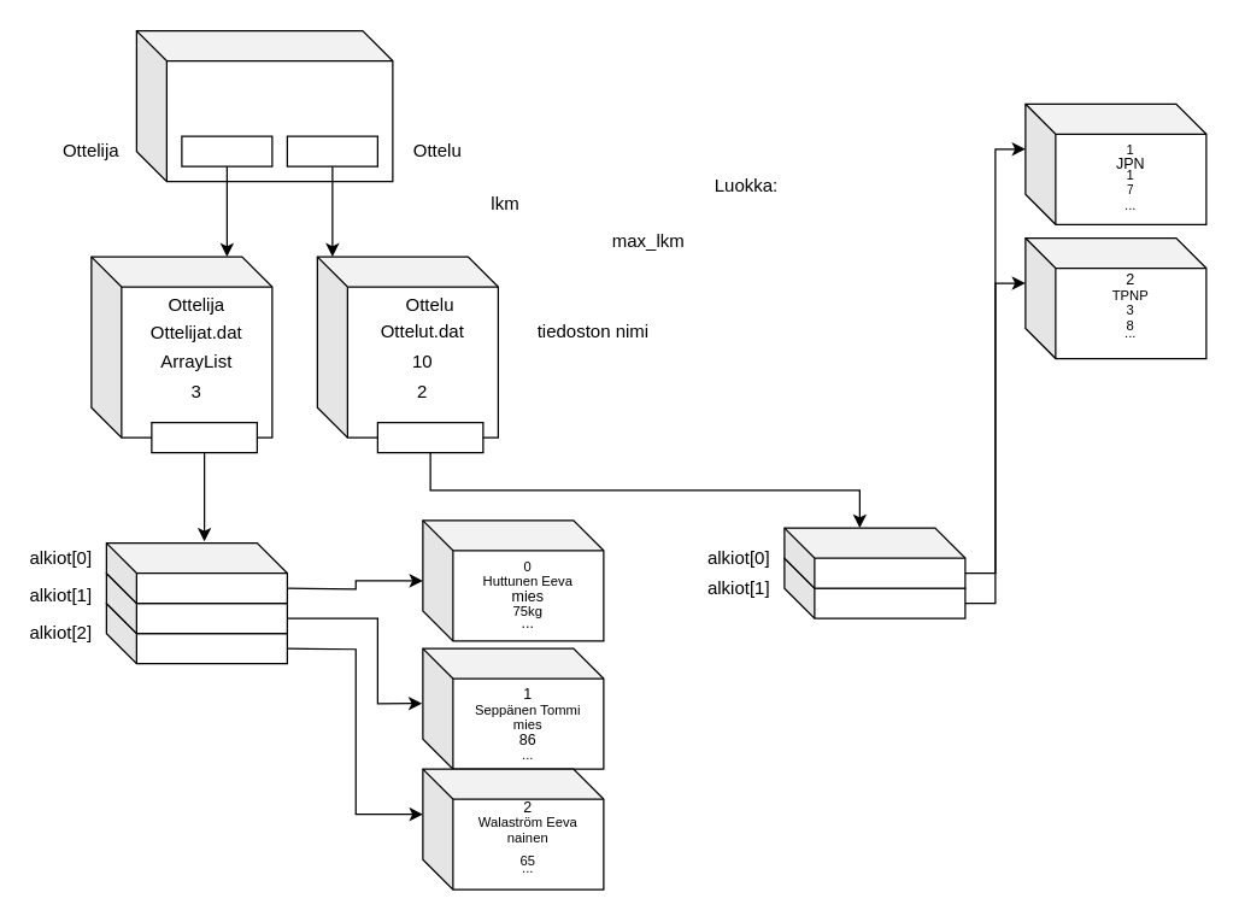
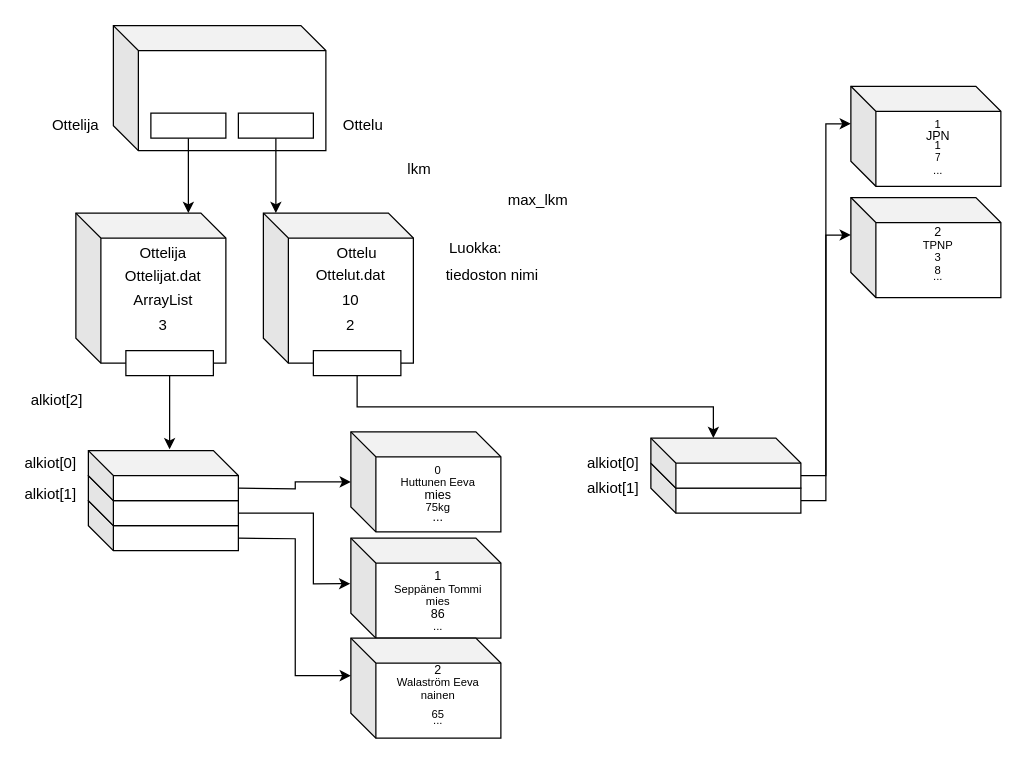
  <mxCell id="0" />
  <mxCell id="1" parent="0" />
  <mxCell id="2" value="" style="shape=cube;whiteSpace=wrap;html=1;boundedLbl=1;backgroundOutline=1;darkOpacity=0.05;darkOpacity2=0.1;" parent="1" vertex="1"><mxGeometry x="90" y="20" width="170" height="100" as="geometry" /></mxCell>
  <mxCell id="3" style="edgeStyle=orthogonalEdgeStyle;rounded=0;orthogonalLoop=1;jettySize=auto;html=1;exitX=0.5;exitY=1;exitDx=0;exitDy=0;" parent="1" source="4" edge="1"><mxGeometry relative="1" as="geometry"><mxPoint x="150" y="170" as="targetPoint" /></mxGeometry></mxCell>
  <mxCell id="4" value="" style="rounded=0;whiteSpace=wrap;html=1;" parent="1" vertex="1"><mxGeometry x="120" y="90" width="60" height="20" as="geometry" /></mxCell>
  <mxCell id="5" style="edgeStyle=orthogonalEdgeStyle;rounded=0;orthogonalLoop=1;jettySize=auto;html=1;exitX=0.5;exitY=1;exitDx=0;exitDy=0;" parent="1" source="6" edge="1"><mxGeometry relative="1" as="geometry"><mxPoint x="220" y="170" as="targetPoint" /></mxGeometry></mxCell>
  <mxCell id="6" value="" style="rounded=0;whiteSpace=wrap;html=1;" parent="1" vertex="1"><mxGeometry x="190" y="90" width="60" height="20" as="geometry" /></mxCell>
  <mxCell id="7" value="Ottelija" style="text;html=1;strokeColor=none;fillColor=none;align=center;verticalAlign=middle;whiteSpace=wrap;rounded=0;" parent="1" vertex="1"><mxGeometry x="40" y="90" width="40" height="20" as="geometry" /></mxCell>
  <mxCell id="8" value="Ottelu" style="text;html=1;strokeColor=none;fillColor=none;align=center;verticalAlign=middle;whiteSpace=wrap;rounded=0;" parent="1" vertex="1"><mxGeometry x="270" y="90" width="40" height="20" as="geometry" /></mxCell>
  <mxCell id="9" value="" style="shape=cube;whiteSpace=wrap;html=1;boundedLbl=1;backgroundOutline=1;darkOpacity=0.05;darkOpacity2=0.1;" parent="1" vertex="1"><mxGeometry x="60" y="170" width="120" height="120" as="geometry" /></mxCell>
  <mxCell id="10" value="" style="shape=cube;whiteSpace=wrap;html=1;boundedLbl=1;backgroundOutline=1;darkOpacity=0.05;darkOpacity2=0.1;" parent="1" vertex="1"><mxGeometry x="210" y="170" width="120" height="120" as="geometry" /></mxCell>
  <mxCell id="11" style="edgeStyle=orthogonalEdgeStyle;rounded=0;orthogonalLoop=1;jettySize=auto;html=1;exitX=0.5;exitY=1;exitDx=0;exitDy=0;" parent="1" source="12" edge="1"><mxGeometry relative="1" as="geometry"><mxPoint x="135" y="359" as="targetPoint" /></mxGeometry></mxCell>
  <mxCell id="12" value="" style="rounded=0;whiteSpace=wrap;html=1;" parent="1" vertex="1"><mxGeometry x="100" y="280" width="70" height="20" as="geometry" /></mxCell>
  <mxCell id="13" style="edgeStyle=orthogonalEdgeStyle;rounded=0;orthogonalLoop=1;jettySize=auto;html=1;exitX=0.5;exitY=1;exitDx=0;exitDy=0;entryX=0;entryY=0;entryDx=50;entryDy=0;entryPerimeter=0;" parent="1" source="14" target="48" edge="1"><mxGeometry relative="1" as="geometry" /></mxCell>
  <mxCell id="14" value="" style="rounded=0;whiteSpace=wrap;html=1;" parent="1" vertex="1"><mxGeometry x="250" y="280" width="70" height="20" as="geometry" /></mxCell>
  <mxCell id="15" style="edgeStyle=orthogonalEdgeStyle;rounded=0;orthogonalLoop=1;jettySize=auto;html=1;exitX=0;exitY=0;exitDx=120.0;exitDy=30;exitPerimeter=0;" parent="1" target="16" edge="1"><mxGeometry relative="1" as="geometry"><mxPoint x="190" y="390" as="sourcePoint" /></mxGeometry></mxCell>
  <mxCell id="16" value="" style="shape=cube;whiteSpace=wrap;html=1;boundedLbl=1;backgroundOutline=1;darkOpacity=0.05;darkOpacity2=0.1;" parent="1" vertex="1"><mxGeometry x="280" y="345" width="120" height="80" as="geometry" /></mxCell>
  <mxCell id="17" value="" style="shape=cube;whiteSpace=wrap;html=1;boundedLbl=1;backgroundOutline=1;darkOpacity=0.05;darkOpacity2=0.1;" parent="1" vertex="1"><mxGeometry x="280" y="430" width="120" height="80" as="geometry" /></mxCell>
  <mxCell id="18" value="" style="shape=cube;whiteSpace=wrap;html=1;boundedLbl=1;backgroundOutline=1;darkOpacity=0.05;darkOpacity2=0.1;" parent="1" vertex="1"><mxGeometry x="280" y="510" width="120" height="80" as="geometry" /></mxCell>
  <mxCell id="19" style="edgeStyle=orthogonalEdgeStyle;rounded=0;orthogonalLoop=1;jettySize=auto;html=1;exitX=0;exitY=0;exitDx=120.0;exitDy=30;exitPerimeter=0;" parent="1" edge="1"><mxGeometry relative="1" as="geometry"><mxPoint x="190" y="390" as="sourcePoint" /><mxPoint x="130" y="400" as="targetPoint" /></mxGeometry></mxCell>
  <mxCell id="20" value="" style="shape=cube;whiteSpace=wrap;html=1;boundedLbl=1;backgroundOutline=1;darkOpacity=0.05;darkOpacity2=0.1;" parent="1" vertex="1"><mxGeometry x="70" y="400" width="120" height="40" as="geometry" /></mxCell>
  <mxCell id="21" style="edgeStyle=orthogonalEdgeStyle;rounded=0;orthogonalLoop=1;jettySize=auto;html=1;exitX=0;exitY=0;exitDx=120;exitDy=30;exitPerimeter=0;entryX=0;entryY=0;entryDx=0;entryDy=30;entryPerimeter=0;" parent="1" target="18" edge="1"><mxGeometry relative="1" as="geometry"><mxPoint x="220" y="550" as="targetPoint" /><mxPoint x="190" y="430" as="sourcePoint" /></mxGeometry></mxCell>
  <mxCell id="22" style="edgeStyle=orthogonalEdgeStyle;rounded=0;orthogonalLoop=1;jettySize=auto;html=1;exitX=0;exitY=0;exitDx=120;exitDy=30;exitPerimeter=0;entryX=-0.004;entryY=0.456;entryDx=0;entryDy=0;entryPerimeter=0;" parent="1" source="23" target="17" edge="1"><mxGeometry relative="1" as="geometry"><Array as="points"><mxPoint x="250" y="410" /><mxPoint x="250" y="467" /></Array></mxGeometry></mxCell>
  <mxCell id="23" value="" style="shape=cube;whiteSpace=wrap;html=1;boundedLbl=1;backgroundOutline=1;darkOpacity=0.05;darkOpacity2=0.1;" parent="1" vertex="1"><mxGeometry x="70" y="380" width="120" height="40" as="geometry" /></mxCell>
  <mxCell id="24" value="" style="shape=cube;whiteSpace=wrap;html=1;boundedLbl=1;backgroundOutline=1;darkOpacity=0.05;darkOpacity2=0.1;" parent="1" vertex="1"><mxGeometry x="70" y="360" width="120" height="40" as="geometry" /></mxCell>
- <mxCell id="25" value="Luokka:" style="text;html=1;strokeColor=none;fillColor=none;align=center;verticalAlign=middle;whiteSpace=wrap;rounded=0;" parent="1" vertex="1"><mxGeometry x="465" y="112.5" width="60" height="20" as="geometry" /></mxCell>
+ <mxCell id="25" value="Luokka:" style="text;html=1;strokeColor=none;fillColor=none;align=center;verticalAlign=middle;whiteSpace=wrap;rounded=0;" parent="1" vertex="1"><mxGeometry x="350" y="187.5" width="60" height="20" as="geometry" /></mxCell>
  <mxCell id="26" value="tiedoston nimi&amp;nbsp;" style="text;html=1;strokeColor=none;fillColor=none;align=center;verticalAlign=middle;whiteSpace=wrap;rounded=0;" parent="1" vertex="1"><mxGeometry x="350" y="209.5" width="90" height="20" as="geometry" /></mxCell>
  <mxCell id="27" value="max_lkm" style="text;html=1;strokeColor=none;fillColor=none;align=center;verticalAlign=middle;whiteSpace=wrap;rounded=0;" parent="1" vertex="1"><mxGeometry x="390" y="150" width="80" height="20" as="geometry" /></mxCell>
  <mxCell id="28" value="lkm" style="text;html=1;strokeColor=none;fillColor=none;align=center;verticalAlign=middle;whiteSpace=wrap;rounded=0;" parent="1" vertex="1"><mxGeometry x="315" y="125" width="40" height="20" as="geometry" /></mxCell>
  <mxCell id="29" value="&lt;font style=&quot;font-size: 9px&quot;&gt;0&lt;/font&gt;" style="text;html=1;strokeColor=none;fillColor=none;align=center;verticalAlign=middle;whiteSpace=wrap;rounded=0;" parent="1" vertex="1"><mxGeometry x="310" y="370" width="80" height="10" as="geometry" /></mxCell>
  <mxCell id="30" value="&lt;font style=&quot;font-size: 9px&quot;&gt;Huttunen Eeva&lt;/font&gt;" style="text;html=1;strokeColor=none;fillColor=none;align=center;verticalAlign=middle;whiteSpace=wrap;rounded=0;" parent="1" vertex="1"><mxGeometry x="310" y="380" width="80" height="10" as="geometry" /></mxCell>
  <mxCell id="31" value="&lt;font size=&quot;1&quot;&gt;mies&lt;/font&gt;&lt;span style=&quot;color: rgba(0 , 0 , 0 , 0) ; font-family: monospace ; font-size: 0px ; white-space: nowrap&quot;&gt;%3CmxGraphModel%3E%3Croot%3E%3CmxCell%20id%3D%220%22%2F%3E%3CmxCell%20id%3D%221%22%20parent%3D%220%22%2F%3E%3CmxCell%20id%3D%222%22%20value%3D%22%26lt%3Bfont%20style%3D%26quot%3Bfont-size%3A%209px%26quot%3B%26gt%3B0%26lt%3B%2Ffont%26gt%3B%22%20style%3D%22text%3Bhtml%3D1%3BstrokeColor%3Dnone%3BfillColor%3Dnone%3Balign%3Dcenter%3BverticalAlign%3Dmiddle%3BwhiteSpace%3Dwrap%3Brounded%3D0%3B%22%20vertex%3D%221%22%20parent%3D%221%22%3E%3CmxGeometry%20x%3D%22290%22%20y%3D%22440%22%20width%3D%2280%22%20height%3D%2210%22%20as%3D%22geometry%22%2F%3E%3C%2FmxCell%3E%3C%2Froot%3E%3C%2FmxGraphModel%3E&lt;/span&gt;" style="text;html=1;strokeColor=none;fillColor=none;align=center;verticalAlign=middle;whiteSpace=wrap;rounded=0;" parent="1" vertex="1"><mxGeometry x="310" y="390" width="80" height="10" as="geometry" /></mxCell>
  <mxCell id="32" value="&lt;font style=&quot;font-size: 9px&quot;&gt;75kg&lt;/font&gt;" style="text;html=1;strokeColor=none;fillColor=none;align=center;verticalAlign=middle;whiteSpace=wrap;rounded=0;" parent="1" vertex="1"><mxGeometry x="310" y="400" width="80" height="10" as="geometry" /></mxCell>
  <mxCell id="33" value="&lt;font size=&quot;1&quot;&gt;...&lt;br&gt;&lt;br&gt;&lt;/font&gt;" style="text;html=1;strokeColor=none;fillColor=none;align=center;verticalAlign=middle;whiteSpace=wrap;rounded=0;" parent="1" vertex="1"><mxGeometry x="310" y="415" width="80" height="10" as="geometry" /></mxCell>
  <mxCell id="34" value="&lt;font size=&quot;1&quot;&gt;1&lt;/font&gt;" style="text;html=1;strokeColor=none;fillColor=none;align=center;verticalAlign=middle;whiteSpace=wrap;rounded=0;" parent="1" vertex="1"><mxGeometry x="310" y="455" width="80" height="10" as="geometry" /></mxCell>
  <mxCell id="35" value="&lt;font style=&quot;font-size: 9px&quot;&gt;Seppänen Tommi&lt;/font&gt;" style="text;html=1;strokeColor=none;fillColor=none;align=center;verticalAlign=middle;whiteSpace=wrap;rounded=0;" parent="1" vertex="1"><mxGeometry x="310" y="465" width="80" height="10" as="geometry" /></mxCell>
  <mxCell id="36" value="&lt;font style=&quot;font-size: 9px&quot;&gt;mies&lt;/font&gt;" style="text;html=1;strokeColor=none;fillColor=none;align=center;verticalAlign=middle;whiteSpace=wrap;rounded=0;" parent="1" vertex="1"><mxGeometry x="310" y="475" width="80" height="10" as="geometry" /></mxCell>
  <mxCell id="37" value="&lt;font size=&quot;1&quot;&gt;86&lt;/font&gt;" style="text;html=1;strokeColor=none;fillColor=none;align=center;verticalAlign=middle;whiteSpace=wrap;rounded=0;" parent="1" vertex="1"><mxGeometry x="310" y="485" width="80" height="10" as="geometry" /></mxCell>
  <mxCell id="38" value="&lt;font style=&quot;font-size: 9px&quot;&gt;...&lt;/font&gt;" style="text;html=1;strokeColor=none;fillColor=none;align=center;verticalAlign=middle;whiteSpace=wrap;rounded=0;" parent="1" vertex="1"><mxGeometry x="310" y="495" width="80" height="10" as="geometry" /></mxCell>
  <mxCell id="39" value="&lt;font style=&quot;font-size: 9px&quot;&gt;Walaström Eeva&lt;/font&gt;" style="text;html=1;strokeColor=none;fillColor=none;align=center;verticalAlign=middle;whiteSpace=wrap;rounded=0;" parent="1" vertex="1"><mxGeometry x="310" y="540" width="80" height="10" as="geometry" /></mxCell>
  <mxCell id="40" value="&lt;font style=&quot;font-size: 9px&quot;&gt;...&lt;/font&gt;" style="text;html=1;strokeColor=none;fillColor=none;align=center;verticalAlign=middle;whiteSpace=wrap;rounded=0;" parent="1" vertex="1"><mxGeometry x="310" y="570" width="80" height="10" as="geometry" /></mxCell>
  <mxCell id="41" value="&lt;font style=&quot;font-size: 9px&quot;&gt;65&lt;/font&gt;" style="text;html=1;strokeColor=none;fillColor=none;align=center;verticalAlign=middle;whiteSpace=wrap;rounded=0;" parent="1" vertex="1"><mxGeometry x="310" y="560" width="80" height="20" as="geometry" /></mxCell>
  <mxCell id="42" value="&lt;font style=&quot;font-size: 9px&quot;&gt;nainen&lt;/font&gt;" style="text;html=1;strokeColor=none;fillColor=none;align=center;verticalAlign=middle;whiteSpace=wrap;rounded=0;" parent="1" vertex="1"><mxGeometry x="310" y="550" width="80" height="10" as="geometry" /></mxCell>
  <mxCell id="43" value="&lt;font size=&quot;1&quot;&gt;2&lt;/font&gt;" style="text;html=1;strokeColor=none;fillColor=none;align=center;verticalAlign=middle;whiteSpace=wrap;rounded=0;" parent="1" vertex="1"><mxGeometry x="310" y="530" width="80" height="10" as="geometry" /></mxCell>
  <mxCell id="44" style="edgeStyle=orthogonalEdgeStyle;rounded=0;orthogonalLoop=1;jettySize=auto;html=1;exitX=0;exitY=0;exitDx=120.0;exitDy=30;exitPerimeter=0;" parent="1" edge="1"><mxGeometry relative="1" as="geometry"><mxPoint x="640" y="380" as="sourcePoint" /><mxPoint x="580" y="390" as="targetPoint" /></mxGeometry></mxCell>
  <mxCell id="45" style="edgeStyle=orthogonalEdgeStyle;rounded=0;orthogonalLoop=1;jettySize=auto;html=1;exitX=0;exitY=0;exitDx=120;exitDy=30;exitPerimeter=0;entryX=0;entryY=0;entryDx=0;entryDy=30;entryPerimeter=0;" parent="1" source="46" target="59" edge="1"><mxGeometry relative="1" as="geometry" /></mxCell>
  <mxCell id="46" value="" style="shape=cube;whiteSpace=wrap;html=1;boundedLbl=1;backgroundOutline=1;darkOpacity=0.05;darkOpacity2=0.1;" parent="1" vertex="1"><mxGeometry x="520" y="370" width="120" height="40" as="geometry" /></mxCell>
  <mxCell id="47" style="edgeStyle=orthogonalEdgeStyle;rounded=0;orthogonalLoop=1;jettySize=auto;html=1;exitX=0;exitY=0;exitDx=120;exitDy=30;exitPerimeter=0;entryX=0;entryY=0;entryDx=0;entryDy=30;entryPerimeter=0;" parent="1" source="48" target="58" edge="1"><mxGeometry relative="1" as="geometry"><mxPoint x="660" y="36.279" as="targetPoint" /></mxGeometry></mxCell>
  <mxCell id="48" value="" style="shape=cube;whiteSpace=wrap;html=1;boundedLbl=1;backgroundOutline=1;darkOpacity=0.05;darkOpacity2=0.1;" parent="1" vertex="1"><mxGeometry x="520" y="350" width="120" height="40" as="geometry" /></mxCell>
  <mxCell id="49" value="alkiot[0]" style="text;html=1;strokeColor=none;fillColor=none;align=center;verticalAlign=middle;whiteSpace=wrap;rounded=0;" parent="1" vertex="1"><mxGeometry x="470" y="360" width="40" height="20" as="geometry" /></mxCell>
  <mxCell id="50" value="alkiot[1]" style="text;html=1;strokeColor=none;fillColor=none;align=center;verticalAlign=middle;whiteSpace=wrap;rounded=0;" parent="1" vertex="1"><mxGeometry x="470" y="380" width="40" height="20" as="geometry" /></mxCell>
  <mxCell id="51" value="Ottelija" style="text;html=1;strokeColor=none;fillColor=none;align=center;verticalAlign=middle;whiteSpace=wrap;rounded=0;" parent="1" vertex="1"><mxGeometry x="110" y="192" width="40" height="20" as="geometry" /></mxCell>
  <mxCell id="52" value="Ottelu" style="text;html=1;strokeColor=none;fillColor=none;align=center;verticalAlign=middle;whiteSpace=wrap;rounded=0;" parent="1" vertex="1"><mxGeometry x="265" y="192" width="40" height="20" as="geometry" /></mxCell>
  <mxCell id="53" value="Ottelijat.dat" style="text;html=1;strokeColor=none;fillColor=none;align=center;verticalAlign=middle;whiteSpace=wrap;rounded=0;" parent="1" vertex="1"><mxGeometry x="110" y="210" width="40" height="22" as="geometry" /></mxCell>
  <mxCell id="54" value="Ottelut.dat" style="text;html=1;strokeColor=none;fillColor=none;align=center;verticalAlign=middle;whiteSpace=wrap;rounded=0;" parent="1" vertex="1"><mxGeometry x="260" y="210" width="40" height="20" as="geometry" /></mxCell>
  <mxCell id="55" value="&lt;br&gt;" style="text;html=1;strokeColor=none;fillColor=none;align=center;verticalAlign=middle;whiteSpace=wrap;rounded=0;" parent="1" vertex="1"><mxGeometry x="100" y="230" width="40" height="20" as="geometry" /></mxCell>
  <mxCell id="56" value="10" style="text;html=1;strokeColor=none;fillColor=none;align=center;verticalAlign=middle;whiteSpace=wrap;rounded=0;" parent="1" vertex="1"><mxGeometry x="260" y="230" width="40" height="20" as="geometry" /></mxCell>
  <mxCell id="57" value="2" style="text;html=1;strokeColor=none;fillColor=none;align=center;verticalAlign=middle;whiteSpace=wrap;rounded=0;" parent="1" vertex="1"><mxGeometry x="260" y="250" width="40" height="20" as="geometry" /></mxCell>
  <mxCell id="58" value="" style="shape=cube;whiteSpace=wrap;html=1;boundedLbl=1;backgroundOutline=1;darkOpacity=0.05;darkOpacity2=0.1;" parent="1" vertex="1"><mxGeometry x="680" y="68.5" width="120" height="80" as="geometry" /></mxCell>
  <mxCell id="59" value="" style="shape=cube;whiteSpace=wrap;html=1;boundedLbl=1;backgroundOutline=1;darkOpacity=0.05;darkOpacity2=0.1;" parent="1" vertex="1"><mxGeometry x="680" y="157.5" width="120" height="80" as="geometry" /></mxCell>
  <mxCell id="60" value="&lt;font style=&quot;font-size: 9px&quot;&gt;1&lt;/font&gt;" style="text;html=1;strokeColor=none;fillColor=none;align=center;verticalAlign=middle;whiteSpace=wrap;rounded=0;" parent="1" vertex="1"><mxGeometry x="710" y="92.5" width="80" height="10" as="geometry" /></mxCell>
  <mxCell id="61" value="&lt;font style=&quot;font-size: 8px&quot;&gt;7&lt;/font&gt;" style="text;html=1;strokeColor=none;fillColor=none;align=center;verticalAlign=middle;whiteSpace=wrap;rounded=0;" parent="1" vertex="1"><mxGeometry x="710" y="120" width="80" height="10" as="geometry" /></mxCell>
  <mxCell id="62" value="&lt;font size=&quot;1&quot;&gt;2&lt;/font&gt;" style="text;html=1;strokeColor=none;fillColor=none;align=center;verticalAlign=middle;whiteSpace=wrap;rounded=0;" parent="1" vertex="1"><mxGeometry x="710" y="180" width="80" height="10" as="geometry" /></mxCell>
  <mxCell id="63" value="&lt;font style=&quot;font-size: 9px&quot;&gt;TPNP&lt;/font&gt;" style="text;html=1;strokeColor=none;fillColor=none;align=center;verticalAlign=middle;whiteSpace=wrap;rounded=0;" parent="1" vertex="1"><mxGeometry x="710" y="190" width="80" height="10" as="geometry" /></mxCell>
  <mxCell id="64" value="&lt;font style=&quot;font-size: 9px&quot;&gt;3&lt;/font&gt;" style="text;html=1;strokeColor=none;fillColor=none;align=center;verticalAlign=middle;whiteSpace=wrap;rounded=0;" parent="1" vertex="1"><mxGeometry x="710" y="200" width="80" height="10" as="geometry" /></mxCell>
  <mxCell id="65" value="&lt;font style=&quot;font-size: 9px&quot;&gt;...&lt;/font&gt;" style="text;html=1;strokeColor=none;fillColor=none;align=center;verticalAlign=middle;whiteSpace=wrap;rounded=0;" parent="1" vertex="1"><mxGeometry x="710" y="214.5" width="80" height="10" as="geometry" /></mxCell>
  <mxCell id="66" value="&lt;font style=&quot;font-size: 9px&quot;&gt;...&lt;/font&gt;" style="text;html=1;strokeColor=none;fillColor=none;align=center;verticalAlign=middle;whiteSpace=wrap;rounded=0;" parent="1" vertex="1"><mxGeometry x="710" y="130" width="80" height="10" as="geometry" /></mxCell>
  <mxCell id="67" value="&lt;font size=&quot;1&quot;&gt;JPN&lt;/font&gt;" style="text;html=1;strokeColor=none;fillColor=none;align=center;verticalAlign=middle;whiteSpace=wrap;rounded=0;" parent="1" vertex="1"><mxGeometry x="710" y="102.5" width="80" height="10" as="geometry" /></mxCell>
  <mxCell id="68" value="&lt;font style=&quot;font-size: 9px&quot;&gt;8&lt;/font&gt;" style="text;html=1;strokeColor=none;fillColor=none;align=center;verticalAlign=middle;whiteSpace=wrap;rounded=0;" parent="1" vertex="1"><mxGeometry x="710" y="210" width="80" height="10" as="geometry" /></mxCell>
  <mxCell id="69" value="&lt;font style=&quot;font-size: 9px&quot;&gt;1&lt;/font&gt;" style="text;html=1;strokeColor=none;fillColor=none;align=center;verticalAlign=middle;whiteSpace=wrap;rounded=0;" parent="1" vertex="1"><mxGeometry x="710" y="110" width="80" height="10" as="geometry" /></mxCell>
  <mxCell id="70" value="ArrayList&lt;br&gt;" style="text;html=1;strokeColor=none;fillColor=none;align=center;verticalAlign=middle;whiteSpace=wrap;rounded=0;" vertex="1" parent="1"><mxGeometry x="110" y="230" width="40" height="20" as="geometry" /></mxCell>
  <mxCell id="71" value="3" style="text;html=1;strokeColor=none;fillColor=none;align=center;verticalAlign=middle;whiteSpace=wrap;rounded=0;" vertex="1" parent="1"><mxGeometry x="110" y="250" width="40" height="20" as="geometry" /></mxCell>
  <mxCell id="72" value="alkiot[0]" style="text;html=1;strokeColor=none;fillColor=none;align=center;verticalAlign=middle;whiteSpace=wrap;rounded=0;" vertex="1" parent="1"><mxGeometry y="360" width="40" height="20" as="geometry" x="20" /></mxCell>
  <mxCell id="73" value="alkiot[1]" style="text;html=1;strokeColor=none;fillColor=none;align=center;verticalAlign=middle;whiteSpace=wrap;rounded=0;" vertex="1" parent="1"><mxGeometry y="385" width="40" height="20" as="geometry" x="20" /></mxCell>
- <mxCell id="74" value="alkiot[2]" style="text;html=1;strokeColor=none;fillColor=none;align=center;verticalAlign=middle;whiteSpace=wrap;rounded=0;" vertex="1" parent="1"><mxGeometry y="410" width="40" height="20" as="geometry" x="20" /></mxCell>
+ <mxCell id="74" value="alkiot[2]" style="text;html=1;strokeColor=none;fillColor=none;align=center;verticalAlign=middle;whiteSpace=wrap;rounded=0;" vertex="1" parent="1"><mxGeometry x="25" y="310" width="40" height="20" as="geometry" /></mxCell>
